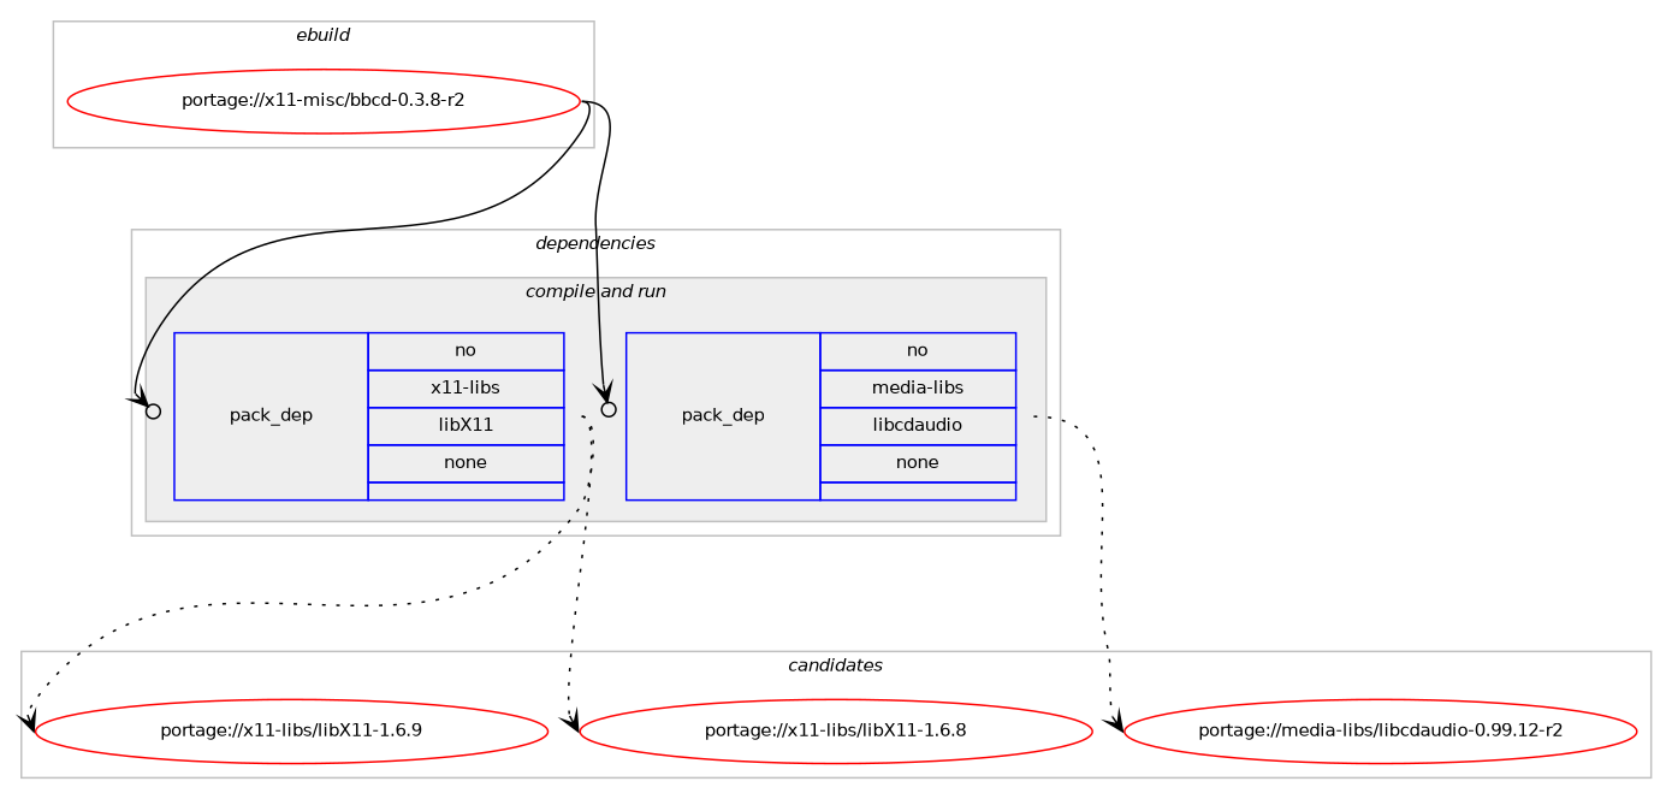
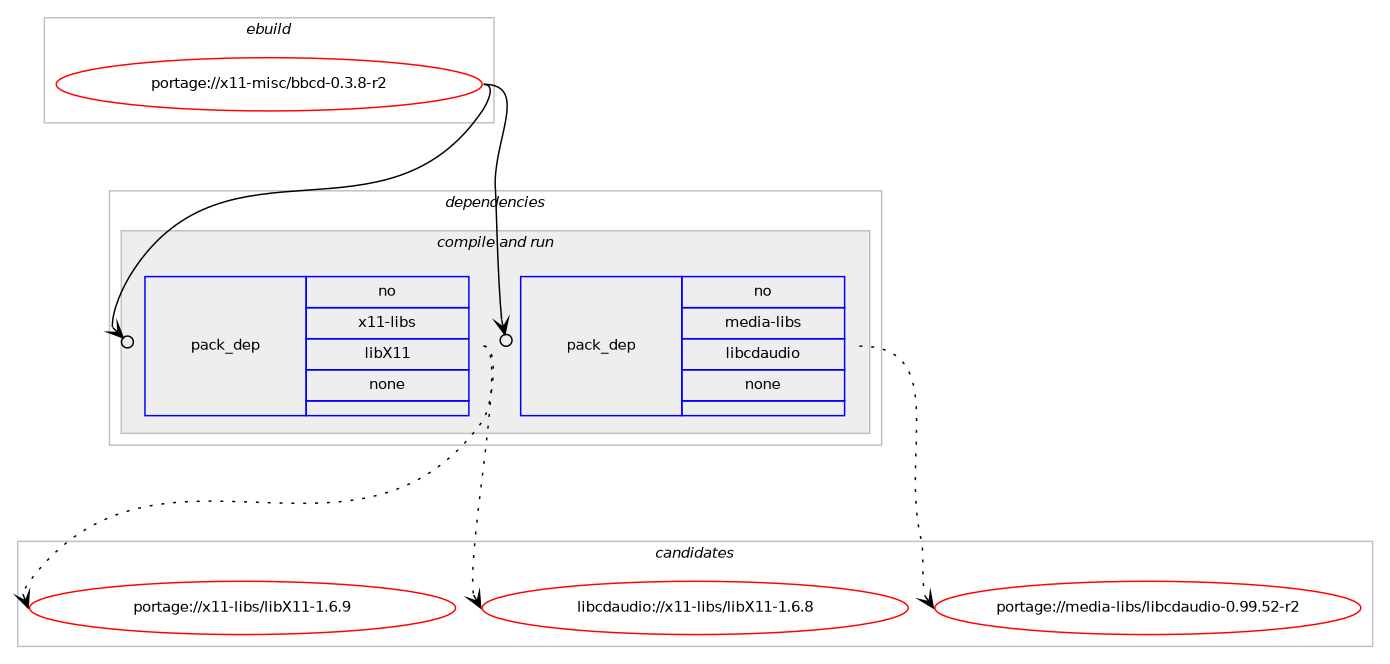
  digraph {
    compound=true
    concentrate=true
    fontname=Helvetica
    fontsize=10
    newrank=true
    rankdir=TB
    ranksep=1.5
    node [color=red fontname=Helvetica fontsize=10]
    edge [arrowhead=vee headport=w style=dotted tailport=e weight=100]
    n1 [label="portage://x11-misc/bbcd-0.3.8-r2" width=4]
    n2 [color=blue label=<<TABLE BORDER="0" CELLBORDER="1" CELLSPACING="0" CELLPADDING="4" WIDTH="220"><TR><TD ROWSPAN="6" CELLPADDING="30">pack_dep</TD></TR><TR><TD WIDTH="110">no</TD></TR><TR><TD>media-libs</TD></TR><TR><TD>libcdaudio</TD></TR><TR><TD>none</TD></TR><TR><TD></TD></TR></TABLE>> shape=none]
    n3 [color=blue label=<<TABLE BORDER="0" CELLBORDER="1" CELLSPACING="0" CELLPADDING="4" WIDTH="220"><TR><TD ROWSPAN="6" CELLPADDING="30">pack_dep</TD></TR><TR><TD WIDTH="110">no</TD></TR><TR><TD>x11-libs</TD></TR><TR><TD>libX11</TD></TR><TR><TD>none</TD></TR><TR><TD></TD></TR></TABLE>> shape=none]
-   n4 [label="portage://media-libs/libcdaudio-0.99.12-r2" width=4]
-   n5 [label="portage://x11-libs/libX11-1.6.8" width=4]
+   n4 [label="portage://media-libs/libcdaudio-0.99.52-r2" width=4]
+   n5 [label="libcdaudio://x11-libs/libX11-1.6.8" width=4]
    n6 [label="portage://x11-libs/libX11-1.6.9" width=4]
    subgraph cluster_1 {
      color=gray
      label=<<i>ebuild</i>>
      rank=same
      n1
    }
    subgraph cluster_2 {
      color=gray
      label=<<i>dependencies</i>>
      subgraph cluster_3 {
        color=gray
        fillcolor="#eeeeee"
        label=<<i>compile</i>>
        style=filled
      }
      subgraph cluster_4 {
        color=gray
        fillcolor="#eeeeee"
        label=<<i>compile and run</i>>
        style=filled
        subgraph sub_5 {
          color=gray
          fillcolor="#eeeeee"
          label=<<i>compile and run</i>>
          style=filled
          n2
        }
        subgraph sub_6 {
          color=gray
          fillcolor="#eeeeee"
          label=<<i>compile and run</i>>
          style=filled
          n3
        }
      }
      subgraph cluster_7 {
        color=gray
        fillcolor="#eeeeee"
        label=<<i>run</i>>
        style=filled
      }
    }
    subgraph cluster_8 {
      color=gray
      label=<<i>candidates</i>>
      rank=same
      subgraph sub_9 {
        color=black
        label=<<i>candidates</i>>
        nodesep=1
        rank=same
        n4
      }
      subgraph sub_10 {
        color=black
        label=<<i>candidates</i>>
        nodesep=1
        rank=same
        n5
        n6
      }
    }
    n1 -> n2 [arrowhead=odotvee style=solid weight=20]
    n1 -> n3 [arrowhead=odotvee style=solid weight=20]
    n2 -> n4
    n3 -> n5
    n3 -> n6
  }
